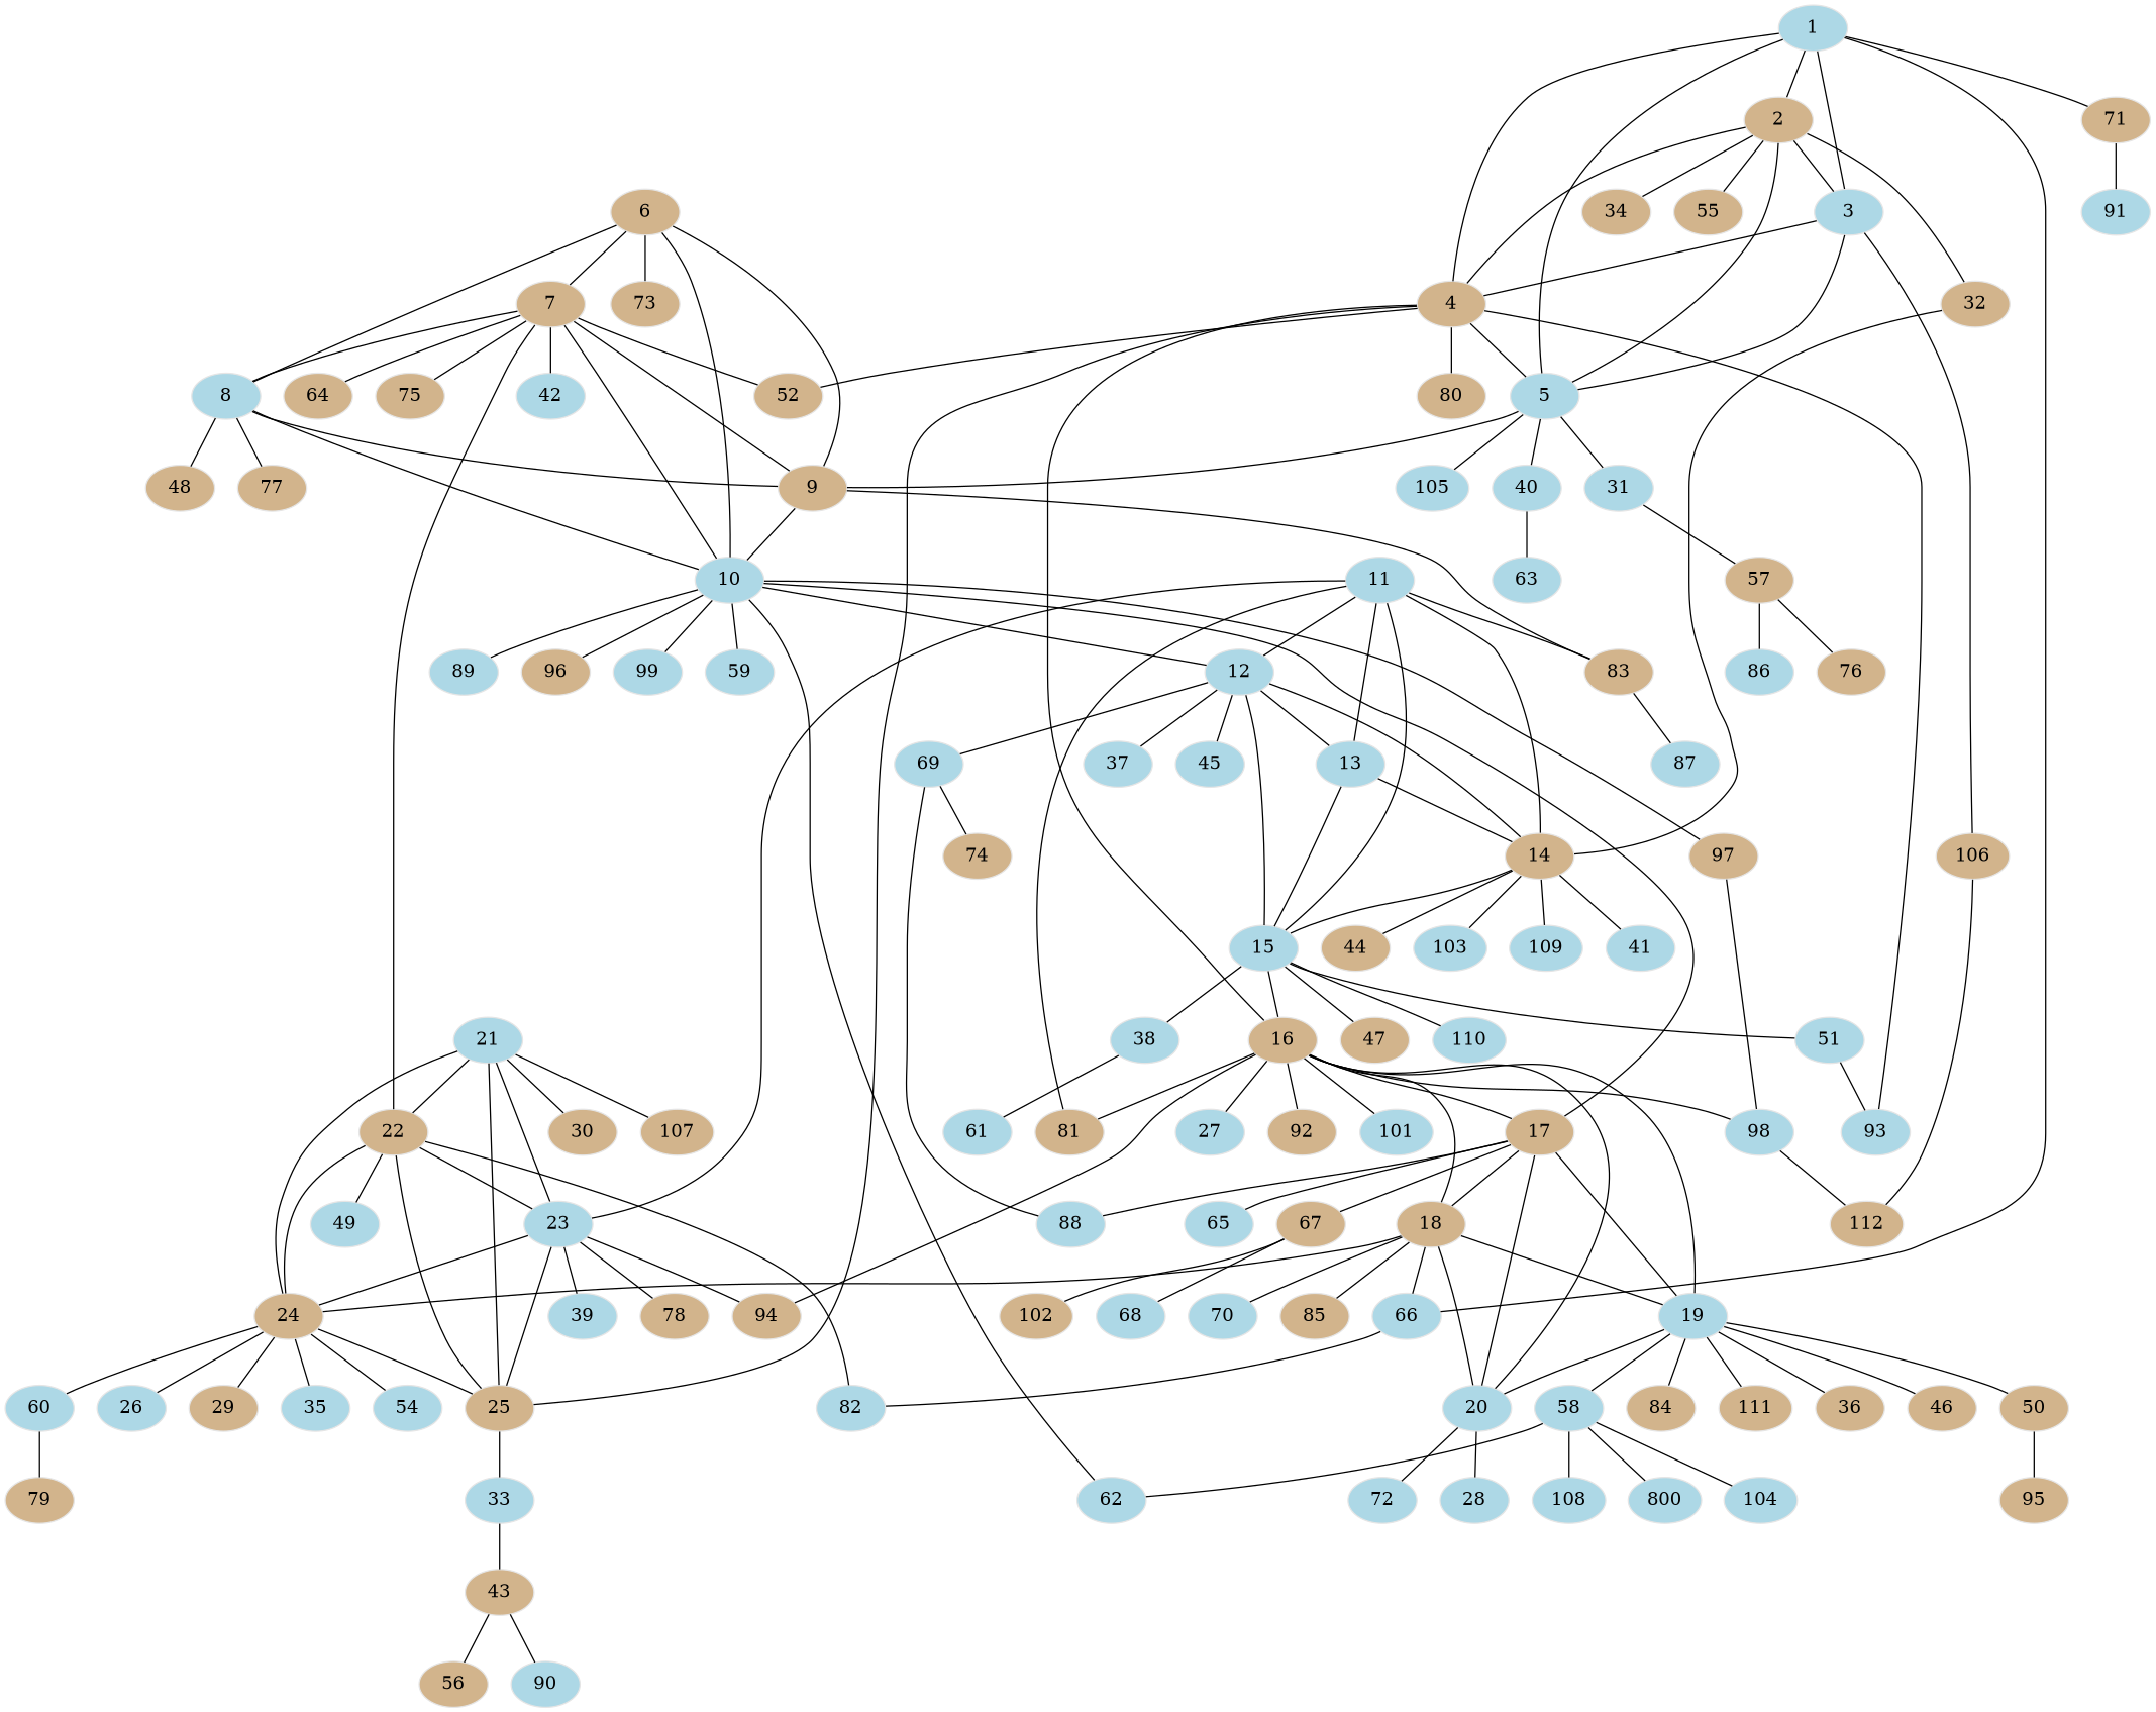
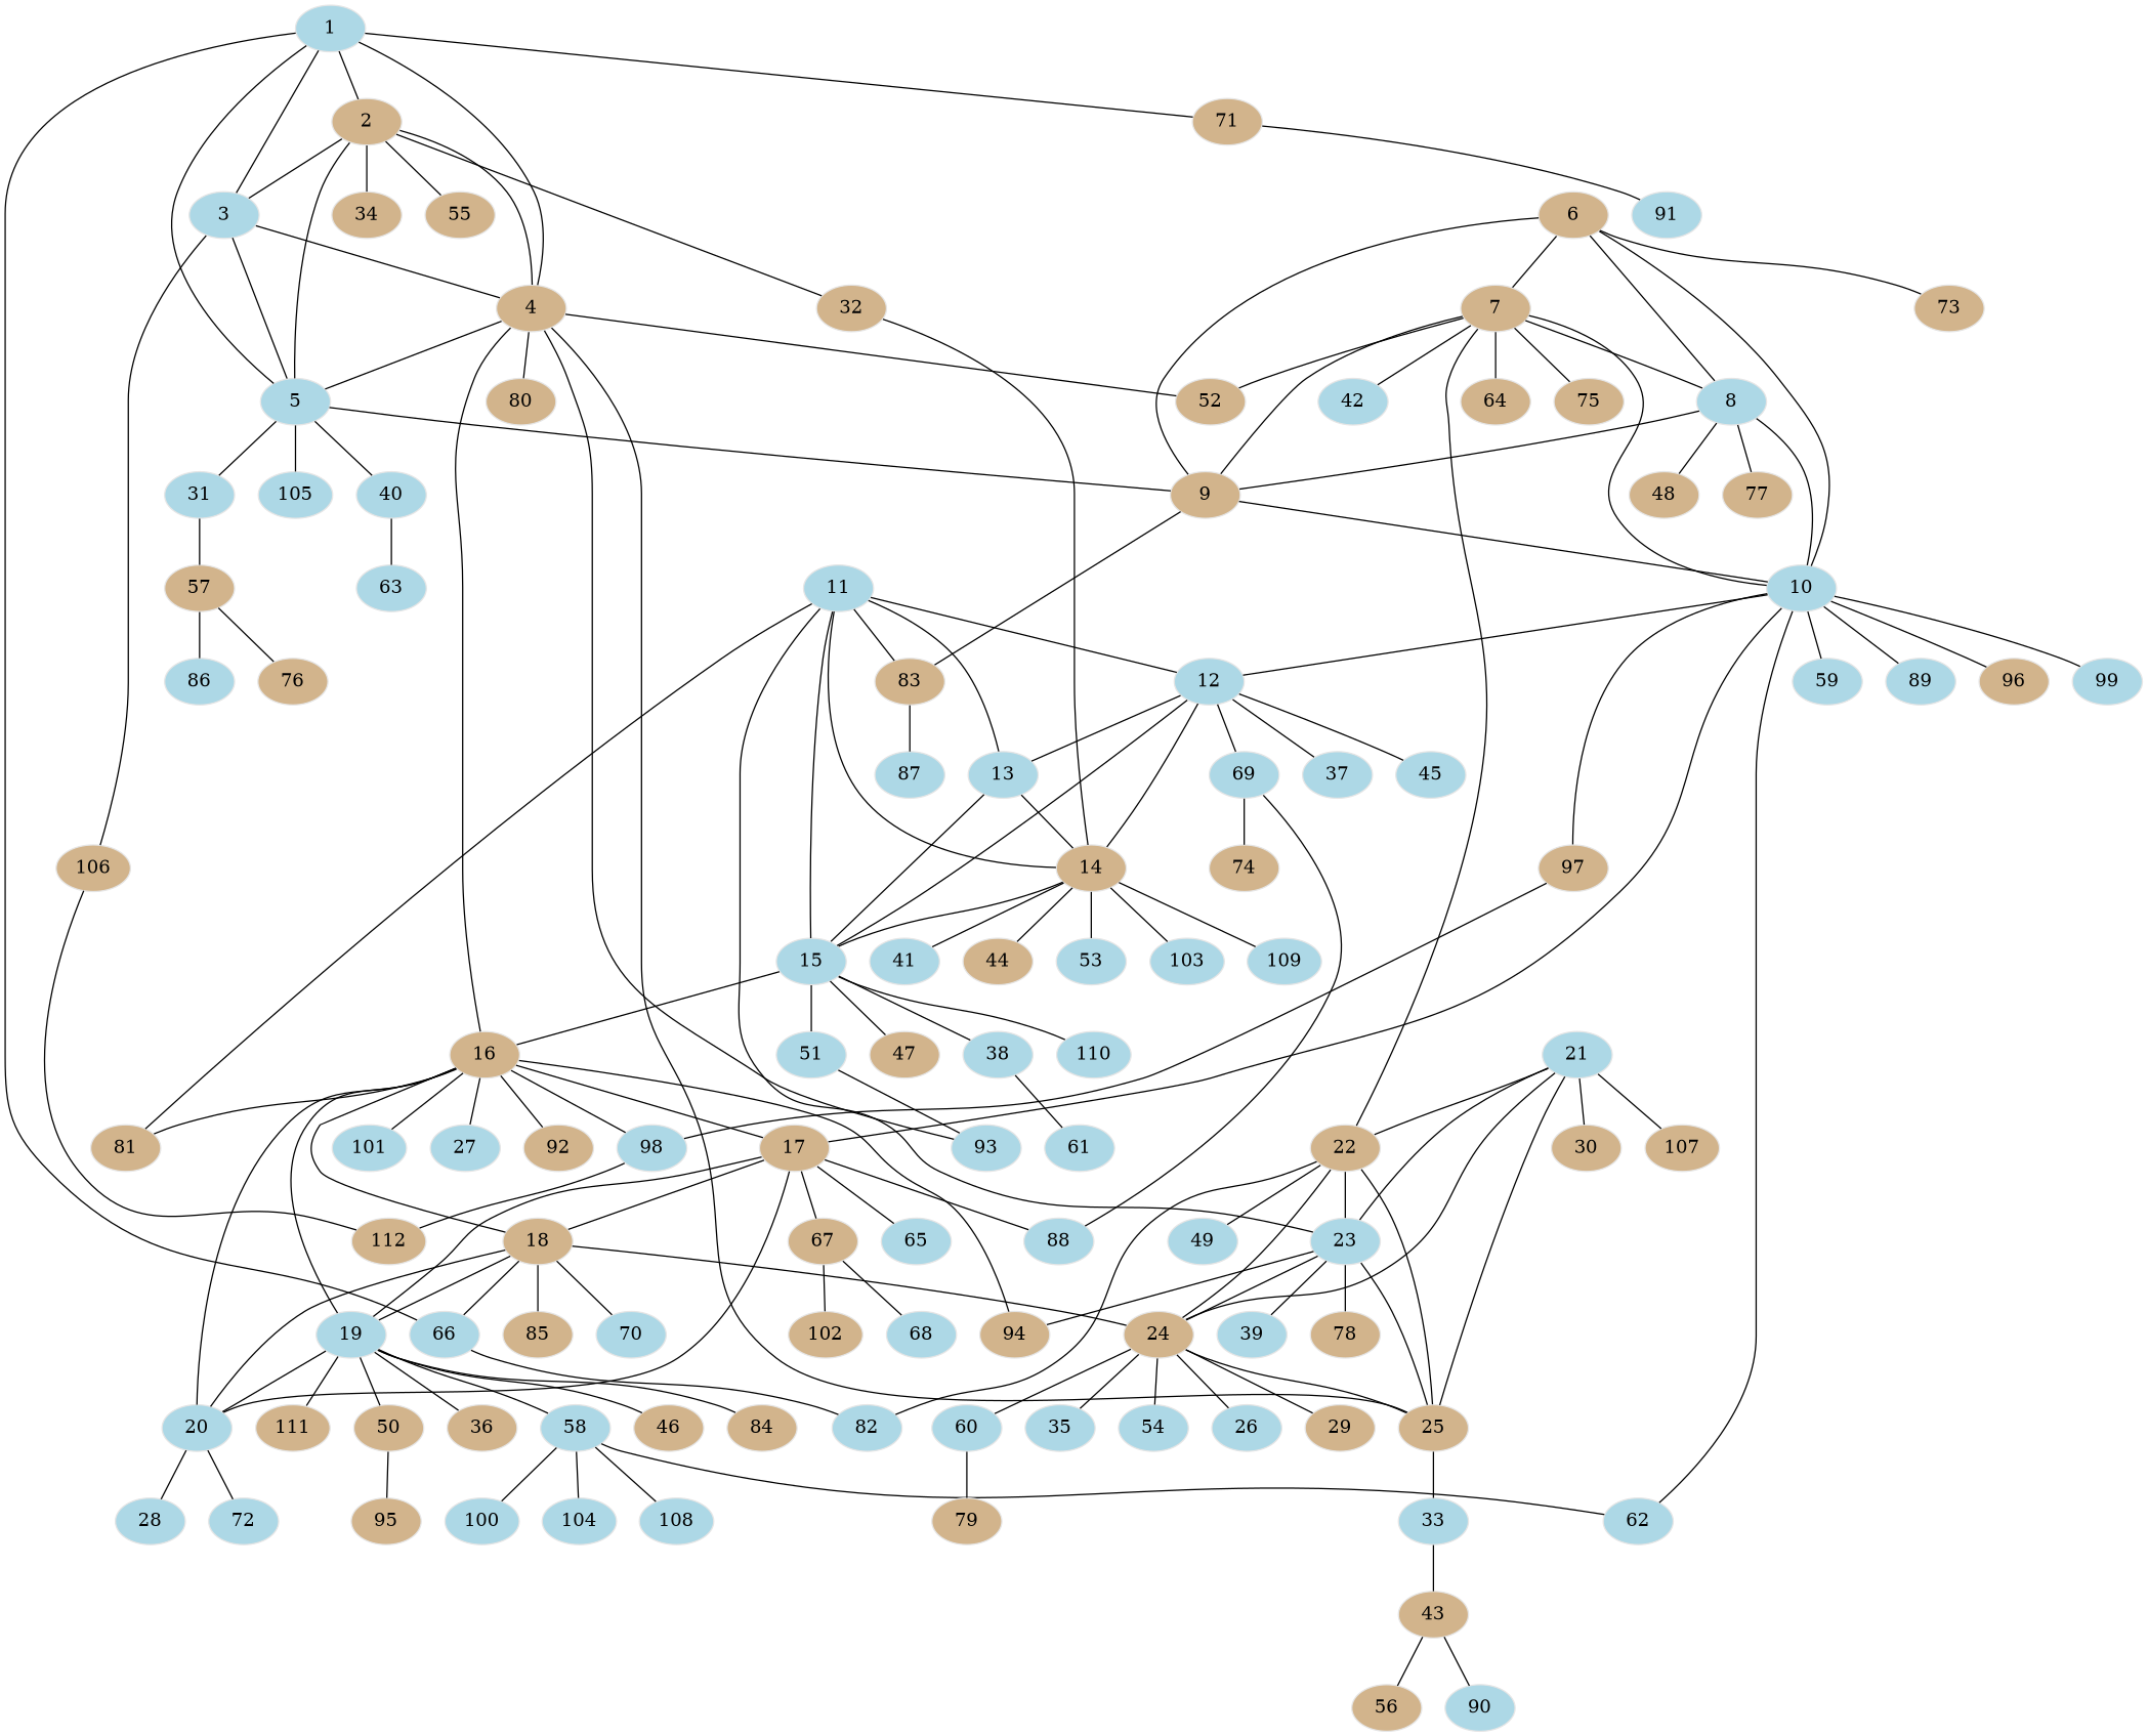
  graph {
    node [color=gray90 fillcolor=lightblue style=filled]
    2 [fillcolor=tan]
    1
    3
    4 [fillcolor=tan]
    5
    66
    71 [fillcolor=tan]
    32 [fillcolor=tan]
    34 [fillcolor=tan]
    55 [fillcolor=tan]
    106 [fillcolor=tan]
    16 [fillcolor=tan]
    25 [fillcolor=tan]
    52 [fillcolor=tan]
    80 [fillcolor=tan]
    93
    9 [fillcolor=tan]
    31
    40
    105
    82
    91
    14 [fillcolor=tan]
    15
    41
    44 [fillcolor=tan]
+   53
    103
    109
    112 [fillcolor=tan]
    17 [fillcolor=tan]
    81 [fillcolor=tan]
    18 [fillcolor=tan]
    19
    20
    27
    92 [fillcolor=tan]
    94 [fillcolor=tan]
    98
    101
    33
    10
    83 [fillcolor=tan]
    57 [fillcolor=tan]
    63
    6 [fillcolor=tan]
    7 [fillcolor=tan]
    8
    73 [fillcolor=tan]
    22 [fillcolor=tan]
    42
    64 [fillcolor=tan]
    75 [fillcolor=tan]
    48 [fillcolor=tan]
    77 [fillcolor=tan]
    12
    59
    62
    89
    96 [fillcolor=tan]
    97 [fillcolor=tan]
    99
    23
    24 [fillcolor=tan]
    49
    87
    13
    37
    45
    69
    65
    67 [fillcolor=tan]
    88
    11
    38
    47 [fillcolor=tan]
    51
    110
    39
    78 [fillcolor=tan]
    74 [fillcolor=tan]
    61
    70
    85 [fillcolor=tan]
    36 [fillcolor=tan]
    46 [fillcolor=tan]
    50 [fillcolor=tan]
    58
    84 [fillcolor=tan]
    111 [fillcolor=tan]
    28
    72
    68
    102 [fillcolor=tan]
    26
    29 [fillcolor=tan]
    35
    54
    60
    95 [fillcolor=tan]
-   100 [label=800]
+   100
    104
    108
    21
    30 [fillcolor=tan]
    107 [fillcolor=tan]
    79 [fillcolor=tan]
    43 [fillcolor=tan]
    76 [fillcolor=tan]
    86
    56 [fillcolor=tan]
    90
    2 -- 3
    2 -- 4
    2 -- 5
    2 -- 32
    2 -- 34
    2 -- 55
    1 -- 2
    1 -- 3
    1 -- 4
    1 -- 5
    1 -- 66
    1 -- 71
    3 -- 4
    3 -- 5
    3 -- 106
    4 -- 5
    4 -- 16
    4 -- 25
    4 -- 52
    4 -- 80
    4 -- 93
    5 -- 9
    5 -- 31
    5 -- 40
    5 -- 105
    66 -- 82
    71 -- 91
    32 -- 14
    106 -- 112
    16 -- 17
    16 -- 81
    16 -- 18
    16 -- 19
    16 -- 20
    16 -- 27
    16 -- 92
    16 -- 94
    16 -- 98
    16 -- 101
    25 -- 33
    9 -- 10
    9 -- 83
    31 -- 57
    40 -- 63
    14 -- 15
    14 -- 41
    14 -- 44
+   14 -- 53
    14 -- 103
    14 -- 109
    15 -- 16
    15 -- 38
    15 -- 47
    15 -- 51
    15 -- 110
    17 -- 18
    17 -- 19
    17 -- 20
    17 -- 65
    17 -- 67
    17 -- 88
    18 -- 66
    18 -- 19
    18 -- 20
    18 -- 24
    18 -- 70
    18 -- 85
    19 -- 20
    19 -- 36
    19 -- 46
    19 -- 50
    19 -- 58
    19 -- 84
    19 -- 111
    20 -- 28
    20 -- 72
    98 -- 112
    33 -- 43
    10 -- 17
    10 -- 12
    10 -- 59
    10 -- 62
    10 -- 89
    10 -- 96
    10 -- 97
    10 -- 99
    83 -- 87
    57 -- 76
    57 -- 86
    6 -- 9
    6 -- 10
    6 -- 7
    6 -- 8
    6 -- 73
    7 -- 52
    7 -- 9
    7 -- 10
    7 -- 8
    7 -- 22
    7 -- 42
    7 -- 64
    7 -- 75
    8 -- 9
    8 -- 10
    8 -- 48
    8 -- 77
    22 -- 25
    22 -- 82
    22 -- 23
    22 -- 24
    22 -- 49
    12 -- 14
    12 -- 15
    12 -- 13
    12 -- 37
    12 -- 45
    12 -- 69
    97 -- 98
    23 -- 25
    23 -- 94
    23 -- 24
    23 -- 39
    23 -- 78
    24 -- 25
    24 -- 26
    24 -- 29
    24 -- 35
    24 -- 54
    24 -- 60
    13 -- 14
    13 -- 15
    69 -- 88
    69 -- 74
    67 -- 68
    67 -- 102
    11 -- 14
    11 -- 15
    11 -- 81
    11 -- 83
    11 -- 12
    11 -- 23
    11 -- 13
    38 -- 61
    51 -- 93
    50 -- 95
    58 -- 62
    58 -- 100
    58 -- 104
    58 -- 108
    60 -- 79
    21 -- 25
    21 -- 22
    21 -- 23
    21 -- 24
    21 -- 30
    21 -- 107
    43 -- 56
    43 -- 90
  }
